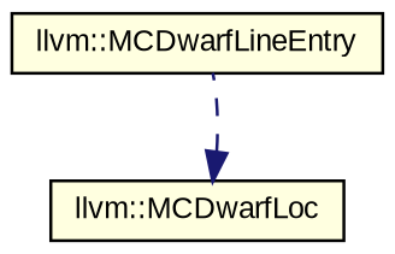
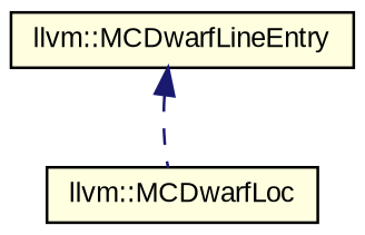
  digraph {
    fontname="Liberation Sans"
    node [color=black fillcolor=lightyellow fontname="Liberation Sans" fontsize=10 shape=record style=filled]
    n1 [fontcolor=black height=0.2 label="llvm::MCDwarfLineEntry" width=0.4]
    n2 [height=0.2 label="llvm::MCDwarfLoc" width=0.4]
-   n2 -> n1 [color=midnightblue dir=back fontname="Liberation Sans" fontsize=10 labelfontname=Helvetica labelfontsize=10 style=dashed]
+   n1 -> n2 [color=midnightblue dir=back fontname="Liberation Sans" fontsize=10 labelfontname=Helvetica labelfontsize=10 style=dashed]
  }
